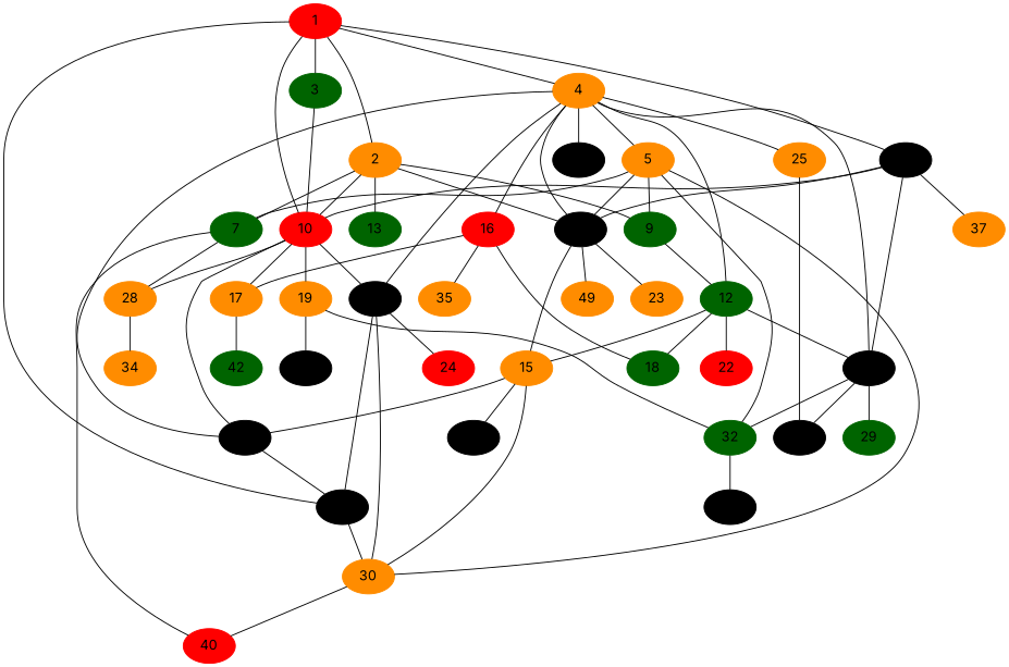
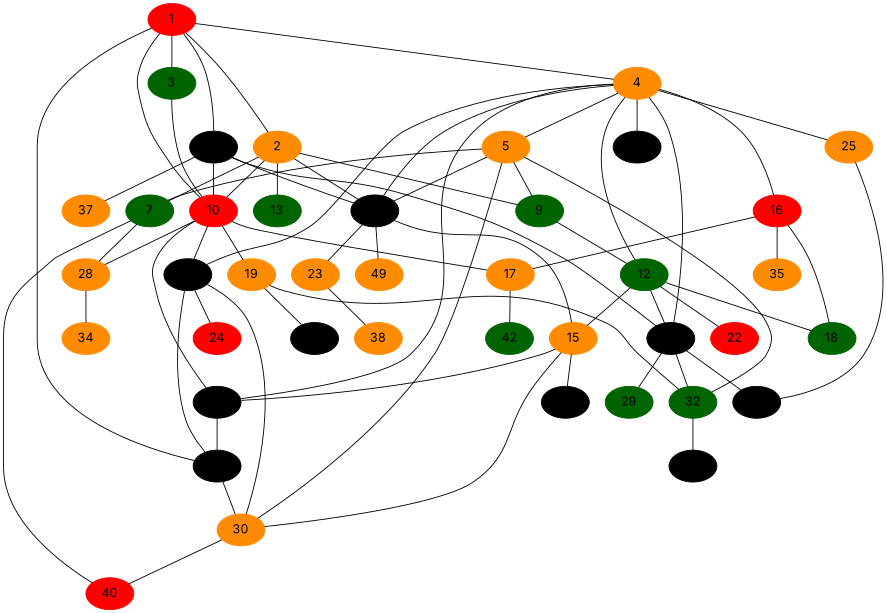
  graph {
    fontname=Inter
    node [color=darkorange fontname=Inter style=filled]
    edge [fontname=Inter weight=1.0]
    1 [color=red]
    2
    3 [color=darkgreen]
    4
    8 [color=black]
    10 [color=red]
    21 [color=black]
    7 [color=darkgreen]
    9 [color=darkgreen]
    13 [color=darkgreen]
    14 [color=black]
    5
    6 [color=black]
    11 [color=black]
    12 [color=darkgreen]
    16 [color=red]
    20 [color=black]
    25
    27 [color=black]
    37
    28
    17
    19
    30
    40 [color=red]
    15
    23
    n28 [label=49]
    32 [color=darkgreen]
    24 [color=red]
    18 [color=darkgreen]
    22 [color=red]
    35
    36 [color=black]
    29 [color=darkgreen]
    33 [color=black]
    34
    42 [color=darkgreen]
    31 [color=black]
    41 [color=black]
+   38
    1 -- 2
    1 -- 3 [weight=2.0]
    1 -- 4
    1 -- 8
    1 -- 10
    1 -- 21
    2 -- 10
    2 -- 7
    2 -- 9
    2 -- 13 [weight=2.0]
    2 -- 14
    3 -- 10
    4 -- 14
    4 -- 5
    4 -- 6 [weight=4.0]
    4 -- 11
    4 -- 12
    4 -- 16
    4 -- 20
    4 -- 25
    4 -- 27
    8 -- 10 [weight=2.0]
    8 -- 14
    8 -- 27
    8 -- 37
    10 -- 11 [weight=2.0]
    10 -- 20
    10 -- 28
    10 -- 17
    10 -- 19 [weight=3.0]
    21 -- 30 [weight=2.0]
    7 -- 28
    7 -- 40
    9 -- 12
    14 -- 15
    14 -- 23
    14 -- n28
    5 -- 7 [weight=2.0]
    5 -- 9
    5 -- 14
    5 -- 30
    5 -- 32
    11 -- 21
    11 -- 30
    11 -- 24
    12 -- 27
    12 -- 15
    12 -- 18
    12 -- 22
    16 -- 17
    16 -- 18
    16 -- 35
    20 -- 21
    25 -- 36
    27 -- 32
    27 -- 36 [weight=2.0]
    27 -- 29
    28 -- 34
    17 -- 42
    19 -- 32
    19 -- 31
    30 -- 40
    15 -- 20
    15 -- 30
    15 -- 41
+   23 -- 38
    32 -- 33 [weight=2.0]
  }
